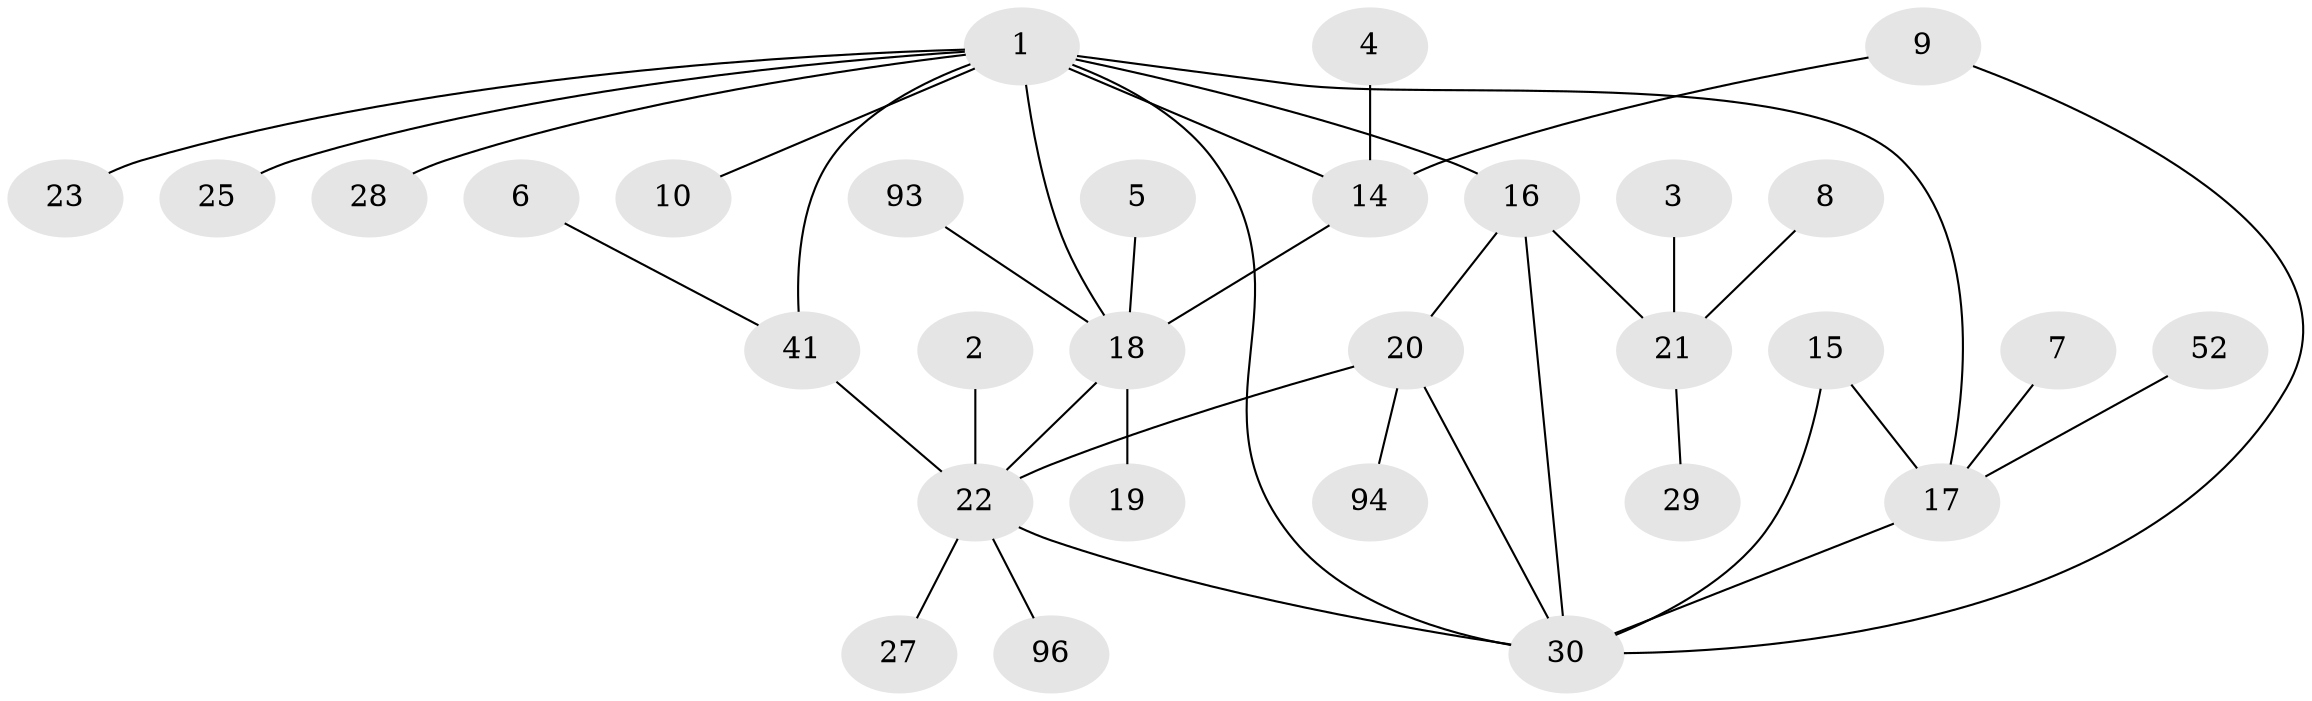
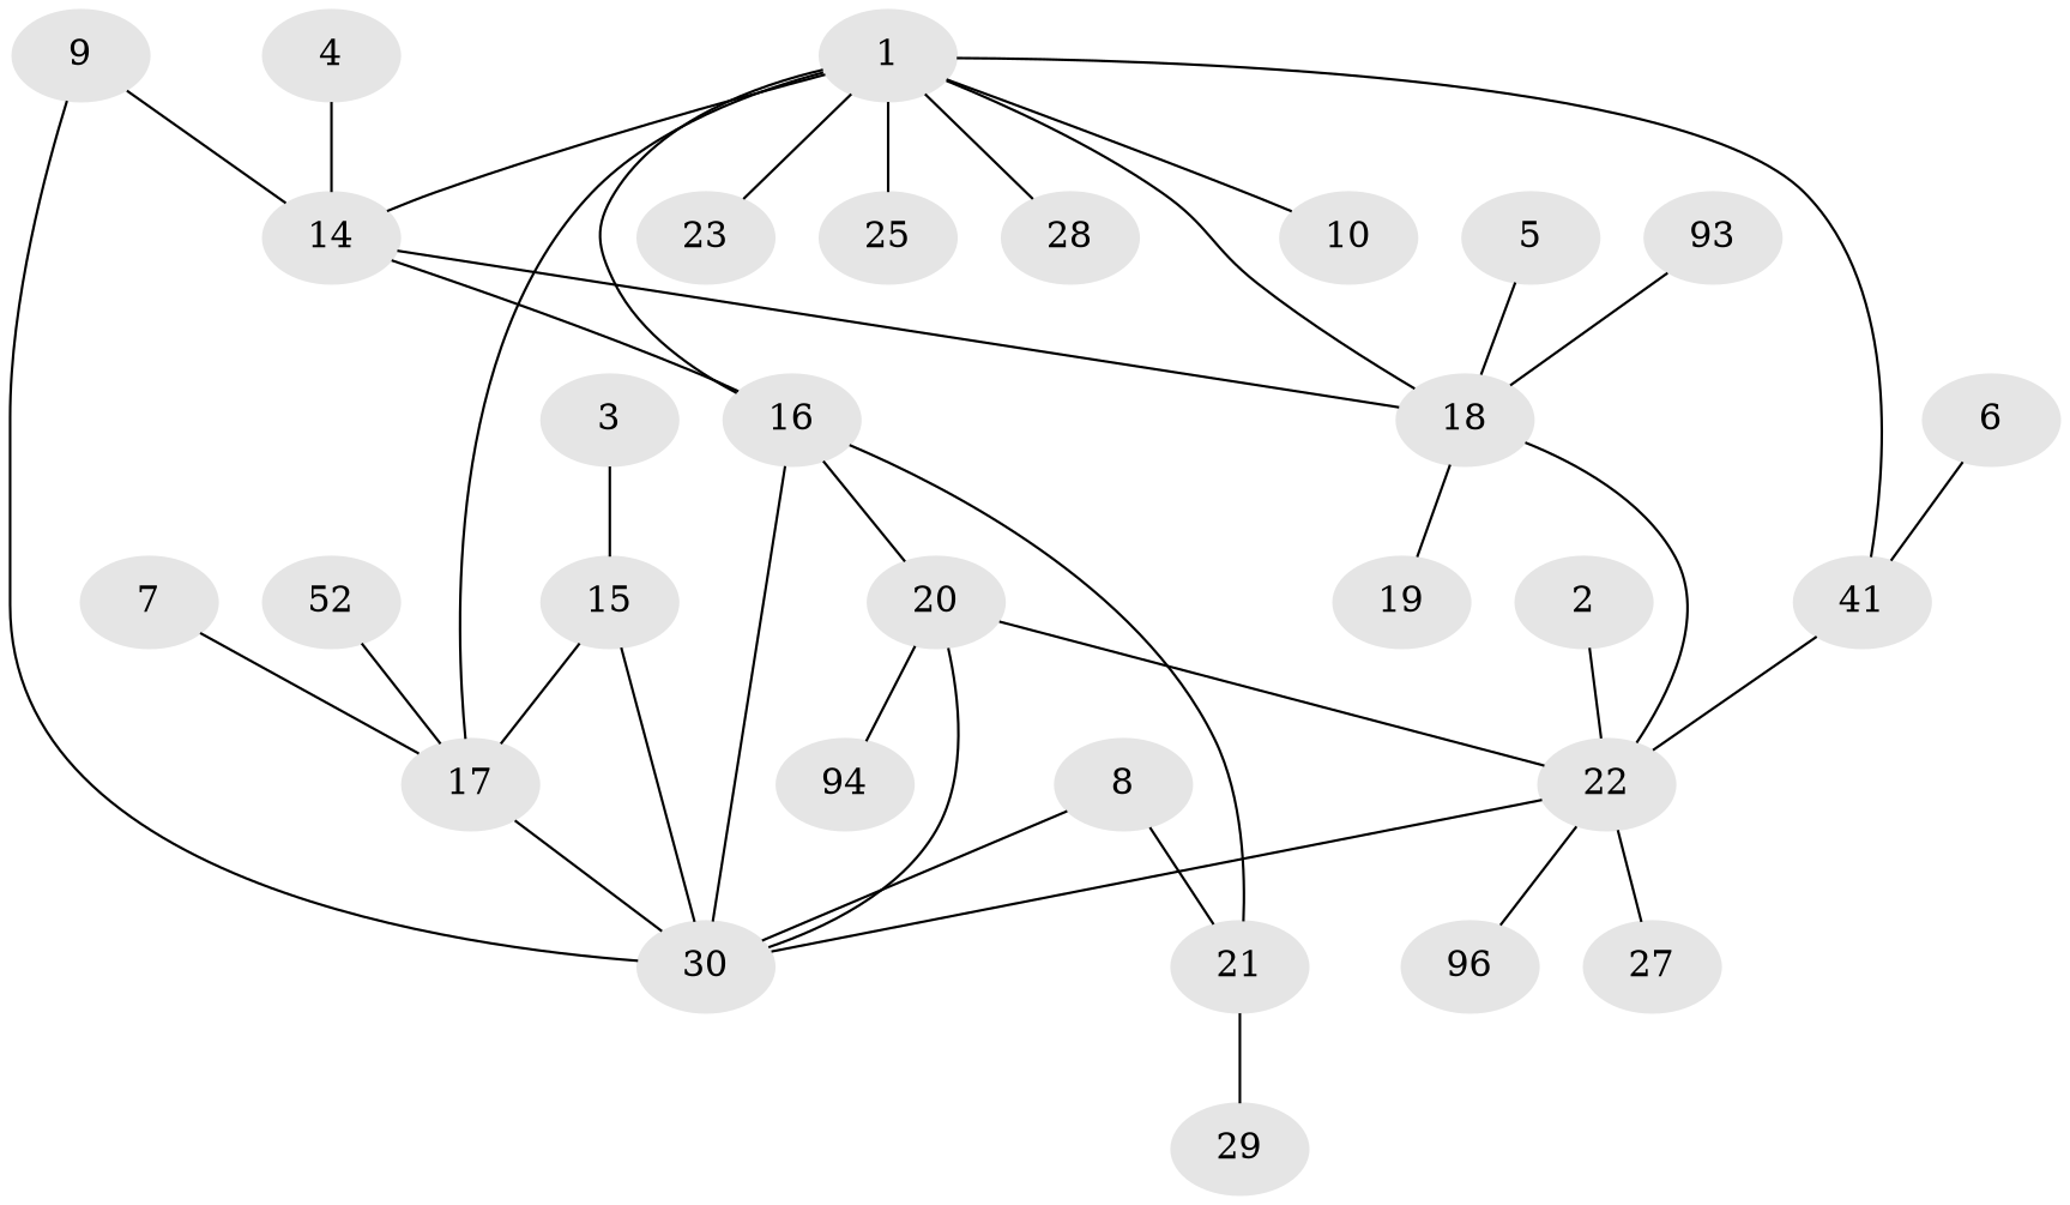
  graph {
    node [color=gray90 style=filled]
    edge [weight=1.0]
    1
    10
    n3 [label=41]
    14
    16
    17
    18
    23
    25
    28
    30
    22
    21
    20
    19
    2
    n17 [label=96]
    27
    3
    15
    4
    5
    6
    7
    8
    29
    9
    n28 [label=52]
    n29 [label=93]
    n30 [label=94]
    1 -- 10
    1 -- n3
    1 -- 14
    1 -- 16
    1 -- 17
    1 -- 18
    1 -- 23
    1 -- 25
    1 -- 28
-   1 -- 30 [weight=2.0]
+   8 -- 30 [weight=2.0]
    n3 -- 22 [weight=2.0]
+   14 -- 16
    14 -- 18
    16 -- 30
    16 -- 21
    16 -- 20
    17 -- 30
    18 -- 22
    18 -- 19
    22 -- 30
    22 -- n17
    22 -- 27
    21 -- 29
    20 -- 30
    20 -- 22
    20 -- n30
    2 -- 22
-   3 -- 21
+   3 -- 15
    15 -- 17
    15 -- 30 [weight=2.0]
    4 -- 14
    5 -- 18
    6 -- n3
    7 -- 17
    8 -- 21
    9 -- 14
    9 -- 30
    n28 -- 17
    n29 -- 18
  }
